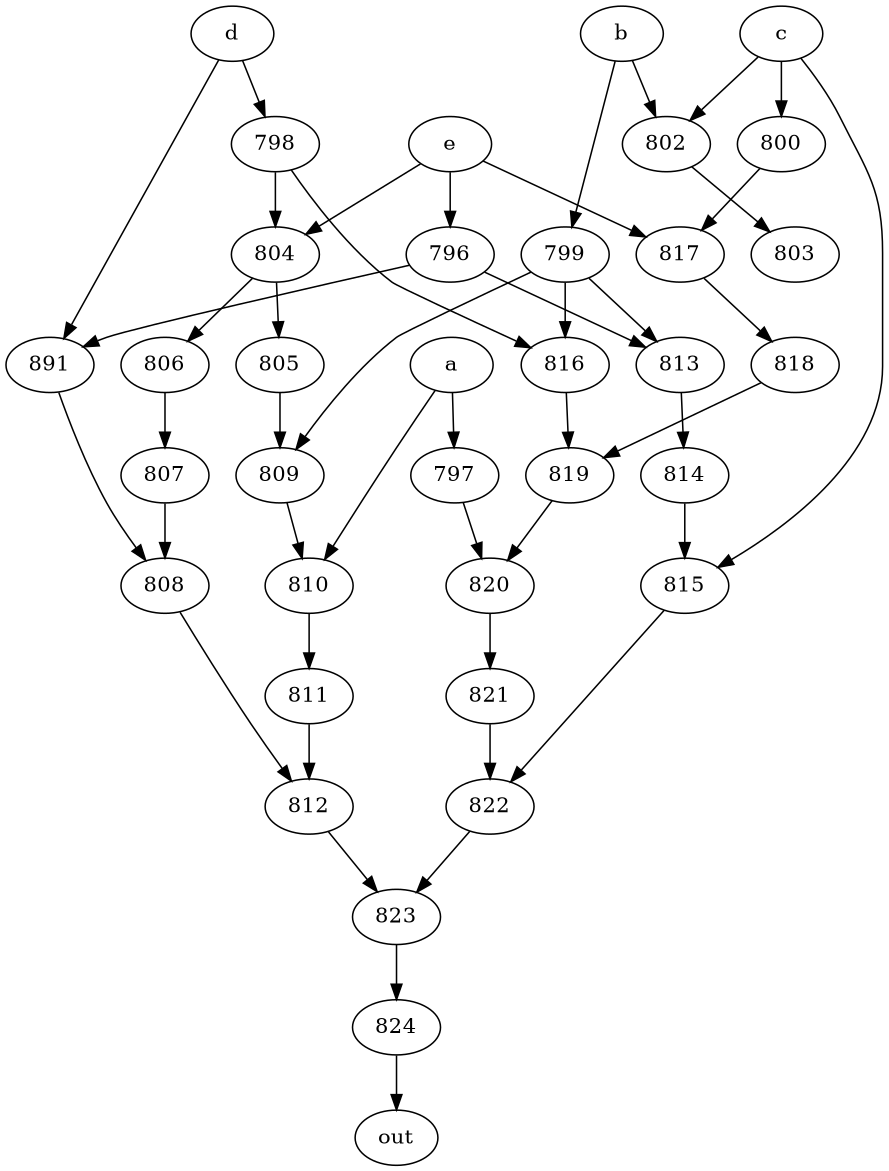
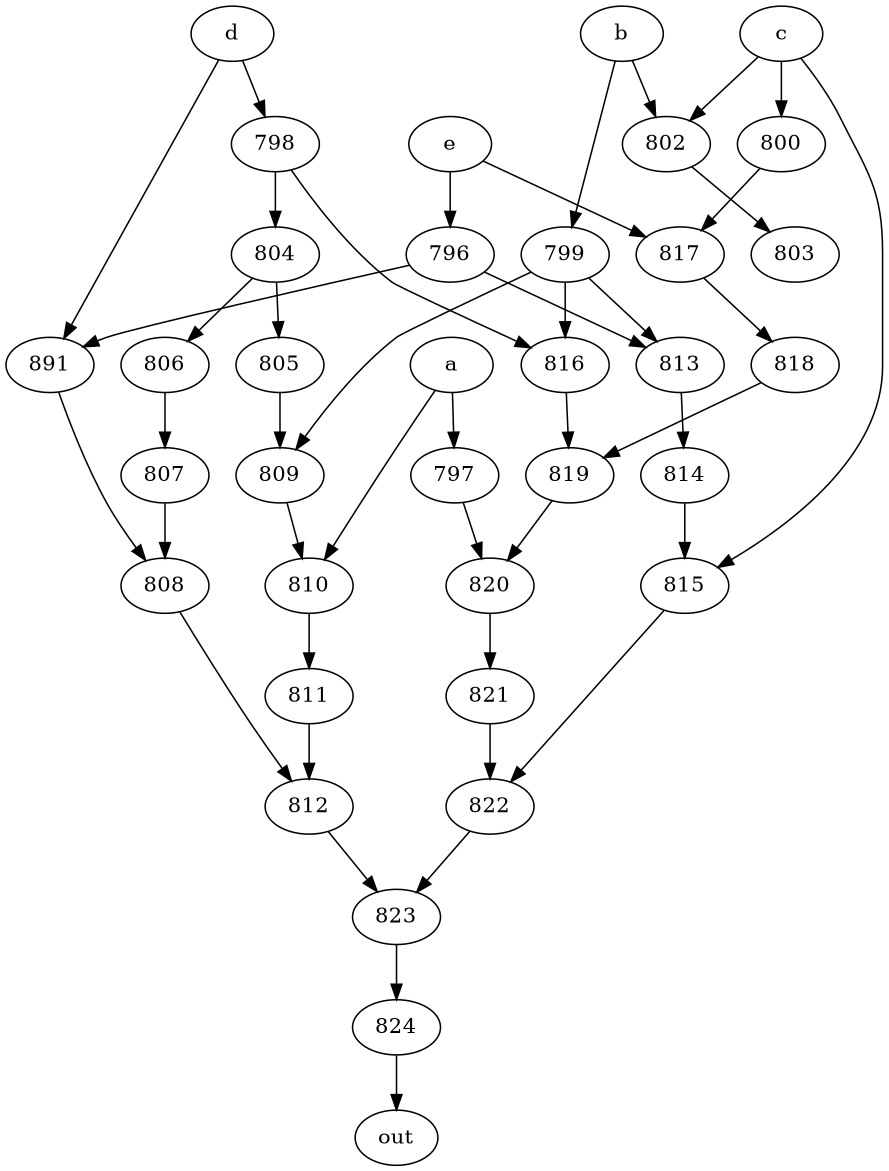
  strict digraph {
    824
    out
    a
    797
    810
    820
    811
    821
    812
    822
    823
    b
    799
    802
    809
    813
    816
    803
    814
    819
    815
    806
    807
    808
    c
    800
    817
    818
    d
    798
    n31 [label=891]
    804
    805
    e
    796
    824 -> out
    a -> 797
    a -> 810
    797 -> 820
    810 -> 811
    820 -> 821
    811 -> 812
    821 -> 822
    812 -> 823
    822 -> 823
    823 -> 824
    b -> 799
    b -> 802
    799 -> 809
    799 -> 813
    799 -> 816
    802 -> 803
    809 -> 810
    813 -> 814
    816 -> 819
    814 -> 815
    819 -> 820
    815 -> 822
    806 -> 807
    807 -> 808
    808 -> 812
    c -> 802
    c -> 815
    c -> 800
    800 -> 817
    817 -> 818
    818 -> 819
    d -> 798
    d -> n31
    798 -> 816
    798 -> 804
    n31 -> 808
    804 -> 806
    804 -> 805
    805 -> 809
    e -> 817
-   e -> 804
    e -> 796
    796 -> 813
    796 -> n31
  }
